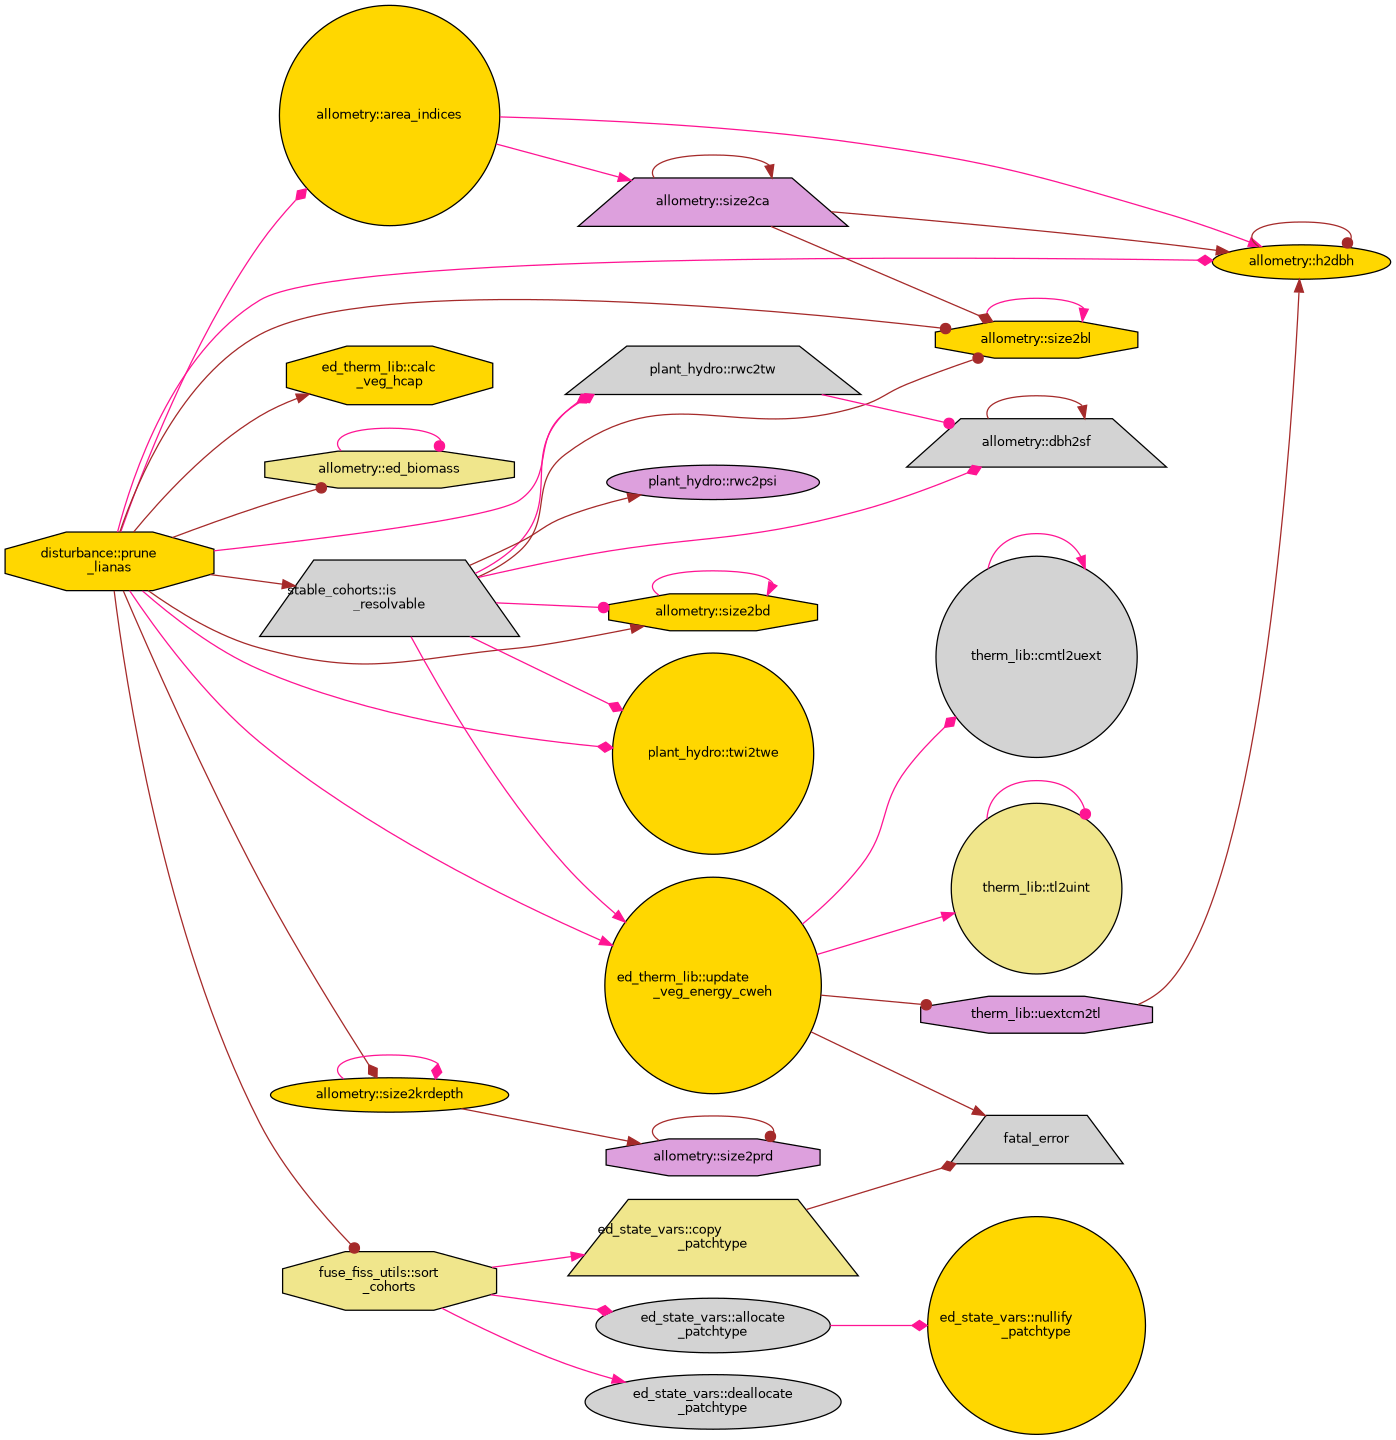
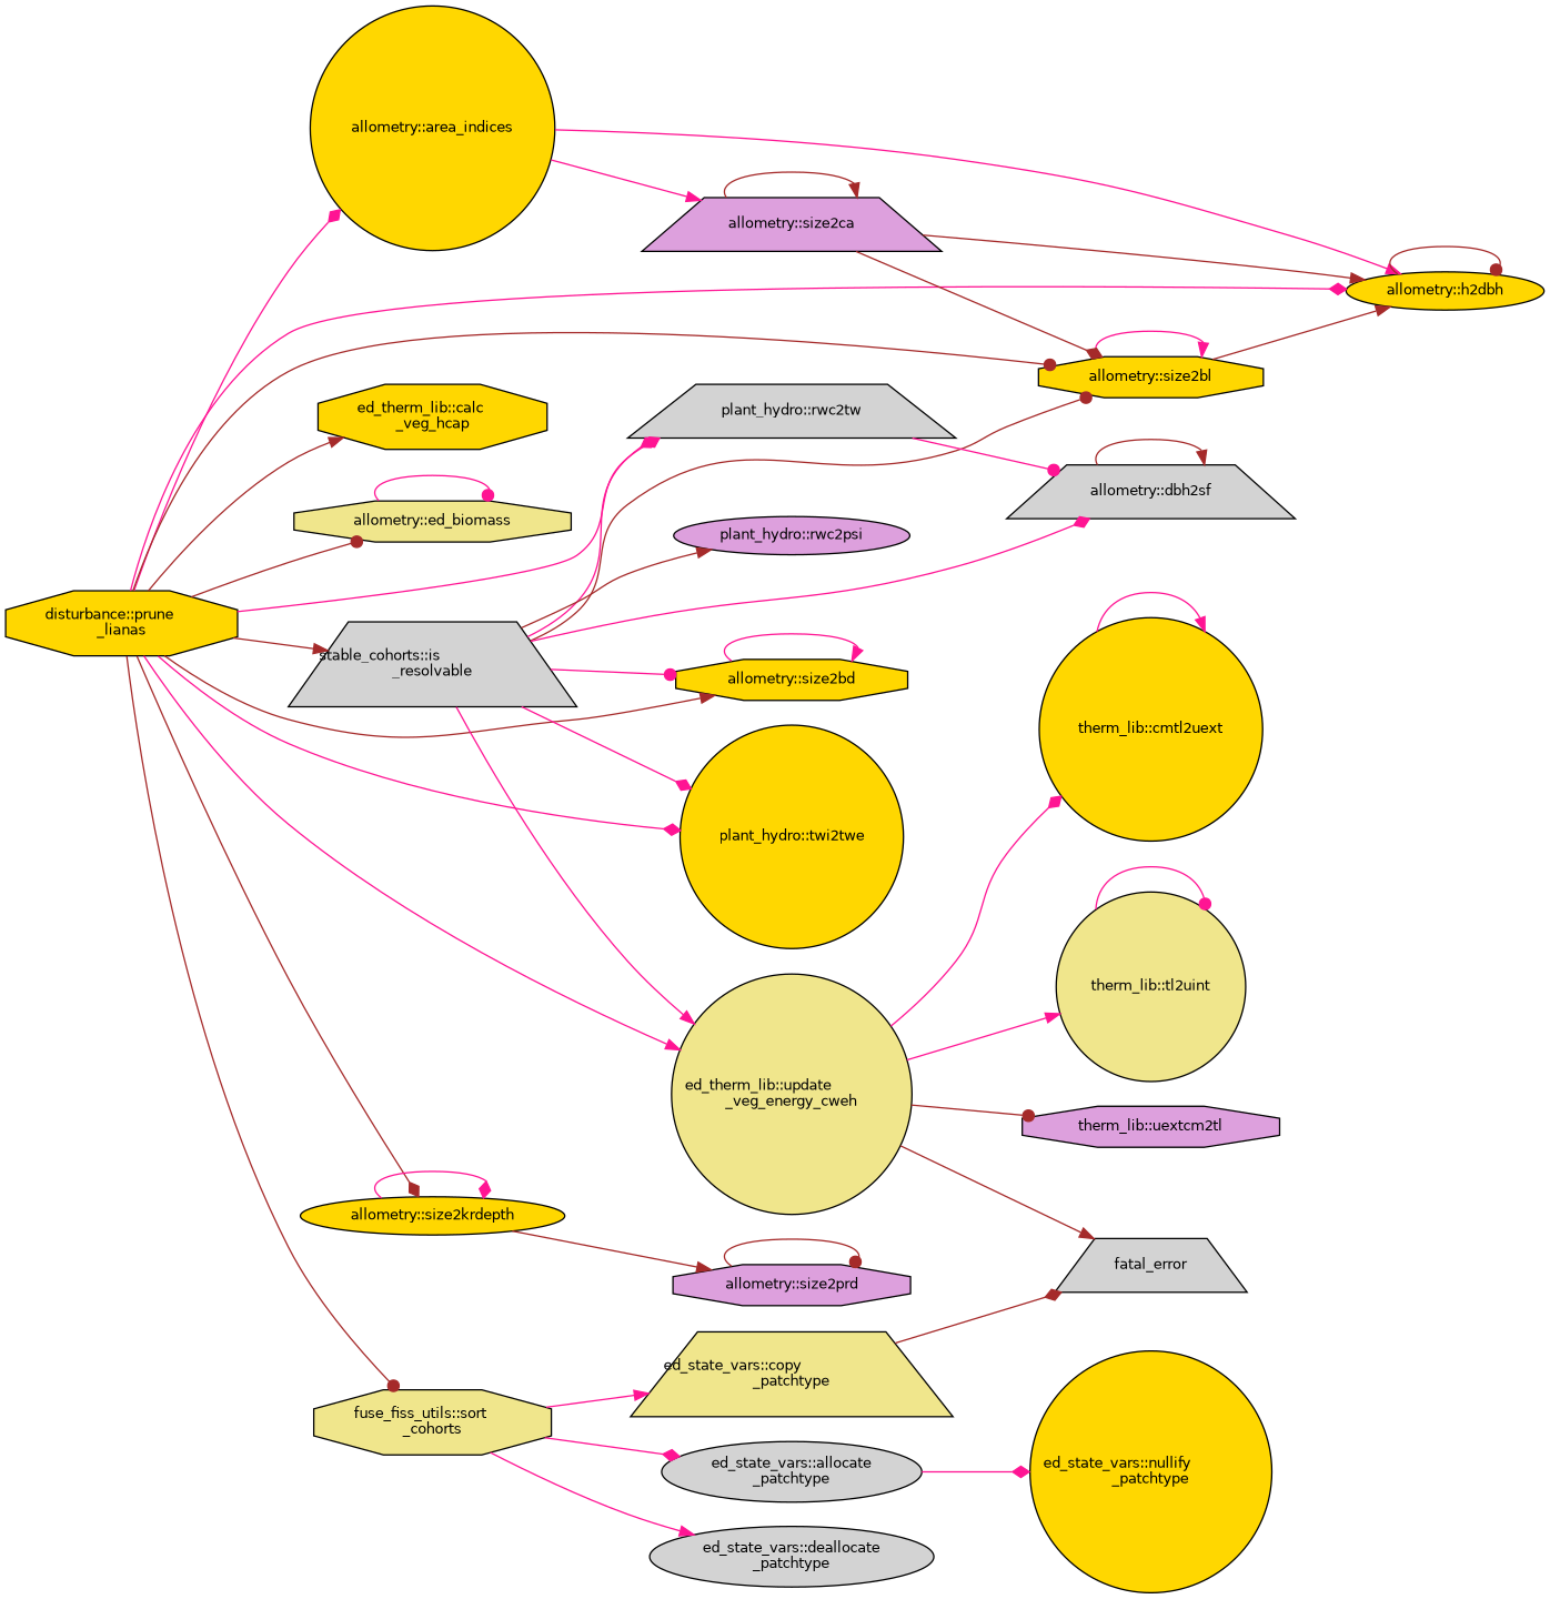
  digraph {
    fontname="DejaVu Sans"
    rankdir=LR
    node [color=black fillcolor=gold fontname="DejaVu Sans" fontsize=10 shape=octagon style=filled]
    edge [arrowhead=normal color=deeppink fontname="DejaVu Sans" fontsize=10 labelfontname=Helvetica labelfontsize=10 style=solid]
    n1 [fontcolor=black height=0.2 label="disturbance::prune\l_lianas" width=0.4]
    n2 [height=0.2 label="allometry::area_indices" shape=circle width=0.4]
    n3 [height=0.2 label="allometry::h2dbh" shape=ellipse width=0.4]
    n4 [height=0.2 label="allometry::size2bl" width=0.4]
    n5 [height=0.2 label="ed_therm_lib::calc\l_veg_hcap" width=0.4]
    n6 [fillcolor=khaki height=0.2 label="allometry::ed_biomass" width=0.4]
    n7 [fillcolor=lightgrey height=0.2 label="stable_cohorts::is\l_resolvable" shape=trapezium width=0.4]
    n8 [fillcolor=lightgrey height=0.2 label="plant_hydro::rwc2tw" shape=trapezium width=0.4]
    n9 [height=0.2 label="allometry::size2bd" width=0.4]
    n10 [height=0.2 label="plant_hydro::twi2twe" shape=circle width=0.4]
-   n11 [height=0.2 label="ed_therm_lib::update\l_veg_energy_cweh" shape=circle width=0.4]
+   n11 [fillcolor=khaki height=0.2 label="ed_therm_lib::update\l_veg_energy_cweh" shape=circle width=0.4]
    n12 [height=0.2 label="allometry::size2krdepth" shape=ellipse width=0.4]
    n13 [fillcolor=khaki height=0.2 label="fuse_fiss_utils::sort\l_cohorts" width=0.4]
    n14 [fillcolor=plum height=0.2 label="allometry::size2ca" shape=trapezium width=0.4]
    n15 [fillcolor=lightgrey height=0.2 label="allometry::dbh2sf" shape=trapezium width=0.4]
    n16 [fillcolor=plum height=0.2 label="plant_hydro::rwc2psi" shape=ellipse width=0.4]
-   n17 [fillcolor=lightgrey height=0.2 label="therm_lib::cmtl2uext" shape=circle width=0.4]
+   n17 [height=0.2 label="therm_lib::cmtl2uext" shape=circle width=0.4]
    n18 [fillcolor=lightgrey height=0.2 label=fatal_error shape=trapezium width=0.4]
    n19 [fillcolor=khaki height=0.2 label="therm_lib::tl2uint" shape=circle width=0.4]
    n20 [fillcolor=plum height=0.2 label="therm_lib::uextcm2tl" width=0.4]
    n21 [fillcolor=plum height=0.2 label="allometry::size2prd" width=0.4]
    n22 [fillcolor=lightgrey height=0.2 label="ed_state_vars::allocate\l_patchtype" shape=ellipse width=0.4]
    n23 [fillcolor=khaki height=0.2 label="ed_state_vars::copy\l_patchtype" shape=trapezium width=0.4]
    n24 [fillcolor=lightgrey height=0.2 label="ed_state_vars::deallocate\l_patchtype" shape=ellipse width=0.4]
    n25 [height=0.2 label="ed_state_vars::nullify\l_patchtype" shape=circle width=0.4]
    n1 -> n2 [arrowhead=diamond]
    n1 -> n3 [arrowhead=diamond]
    n1 -> n4 [arrowhead=dot color=brown]
    n1 -> n5 [color=brown]
    n1 -> n6 [arrowhead=dot color=brown]
    n1 -> n7 [color=brown]
    n1 -> n8 [arrowhead=diamond]
    n1 -> n9 [color=brown]
    n1 -> n10 [arrowhead=diamond]
    n1 -> n11
    n1 -> n12 [arrowhead=diamond color=brown]
    n1 -> n13 [arrowhead=dot color=brown]
    n2 -> n3
    n2 -> n14
    n3 -> n3 [arrowhead=dot color=brown]
-   n20 -> n3 [color=brown]
+   n4 -> n3 [color=brown]
    n4 -> n4
    n6 -> n6 [arrowhead=dot]
    n7 -> n4 [arrowhead=dot color=brown]
    n7 -> n8 [arrowhead=diamond]
    n7 -> n9 [arrowhead=dot]
    n7 -> n10 [arrowhead=diamond]
    n7 -> n11
    n7 -> n15 [arrowhead=diamond]
    n7 -> n16 [color=brown]
    n8 -> n15 [arrowhead=dot]
    n9 -> n9
    n11 -> n17 [arrowhead=diamond]
    n11 -> n18 [color=brown]
    n11 -> n19
    n11 -> n20 [arrowhead=dot color=brown]
    n12 -> n12 [arrowhead=diamond]
    n12 -> n21 [color=brown]
    n13 -> n22 [arrowhead=diamond]
    n13 -> n23
    n13 -> n24
    n14 -> n3 [color=brown]
    n14 -> n4 [arrowhead=diamond color=brown]
    n14 -> n14 [color=brown]
    n15 -> n15 [color=brown]
    n17 -> n17
    n19 -> n19 [arrowhead=dot]
    n21 -> n21 [arrowhead=dot color=brown]
    n22 -> n25 [arrowhead=diamond]
    n23 -> n18 [arrowhead=diamond color=brown]
  }
